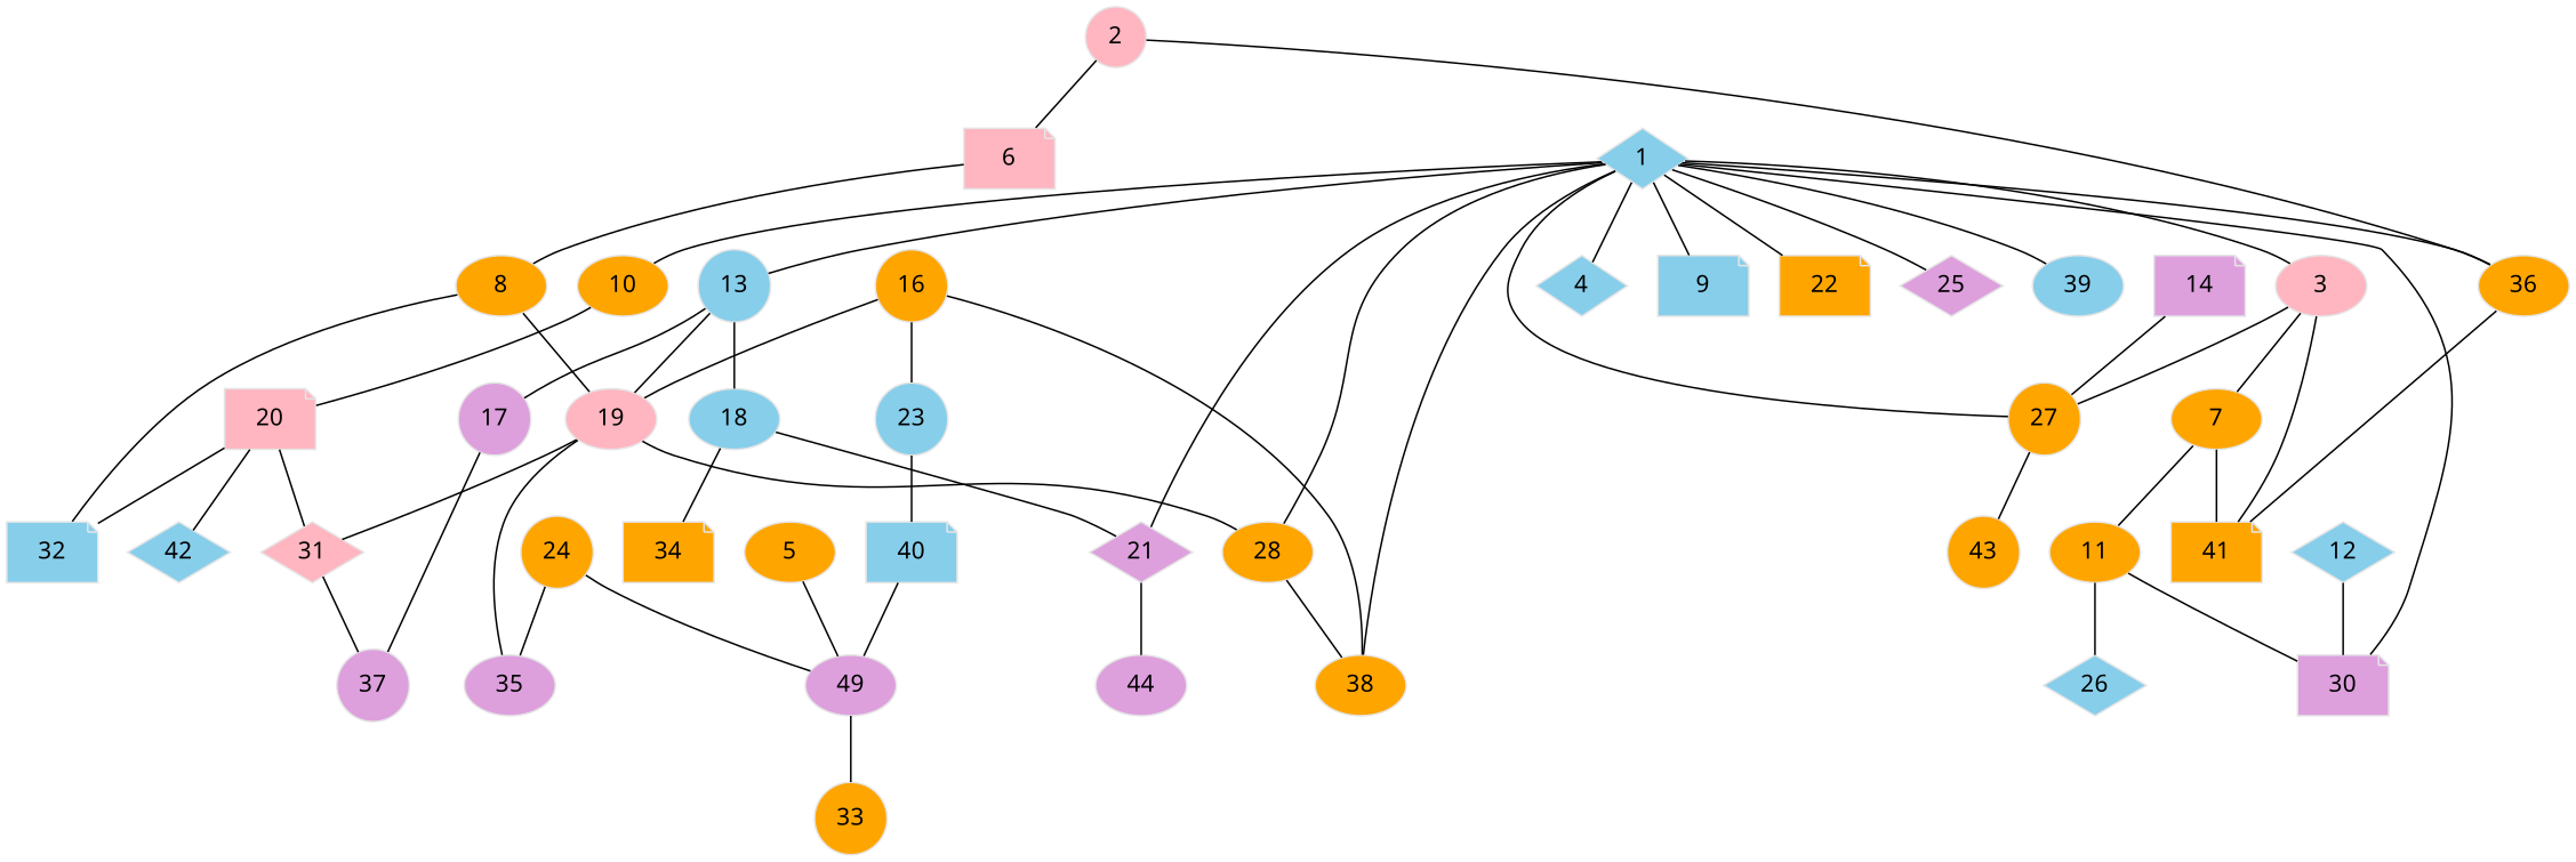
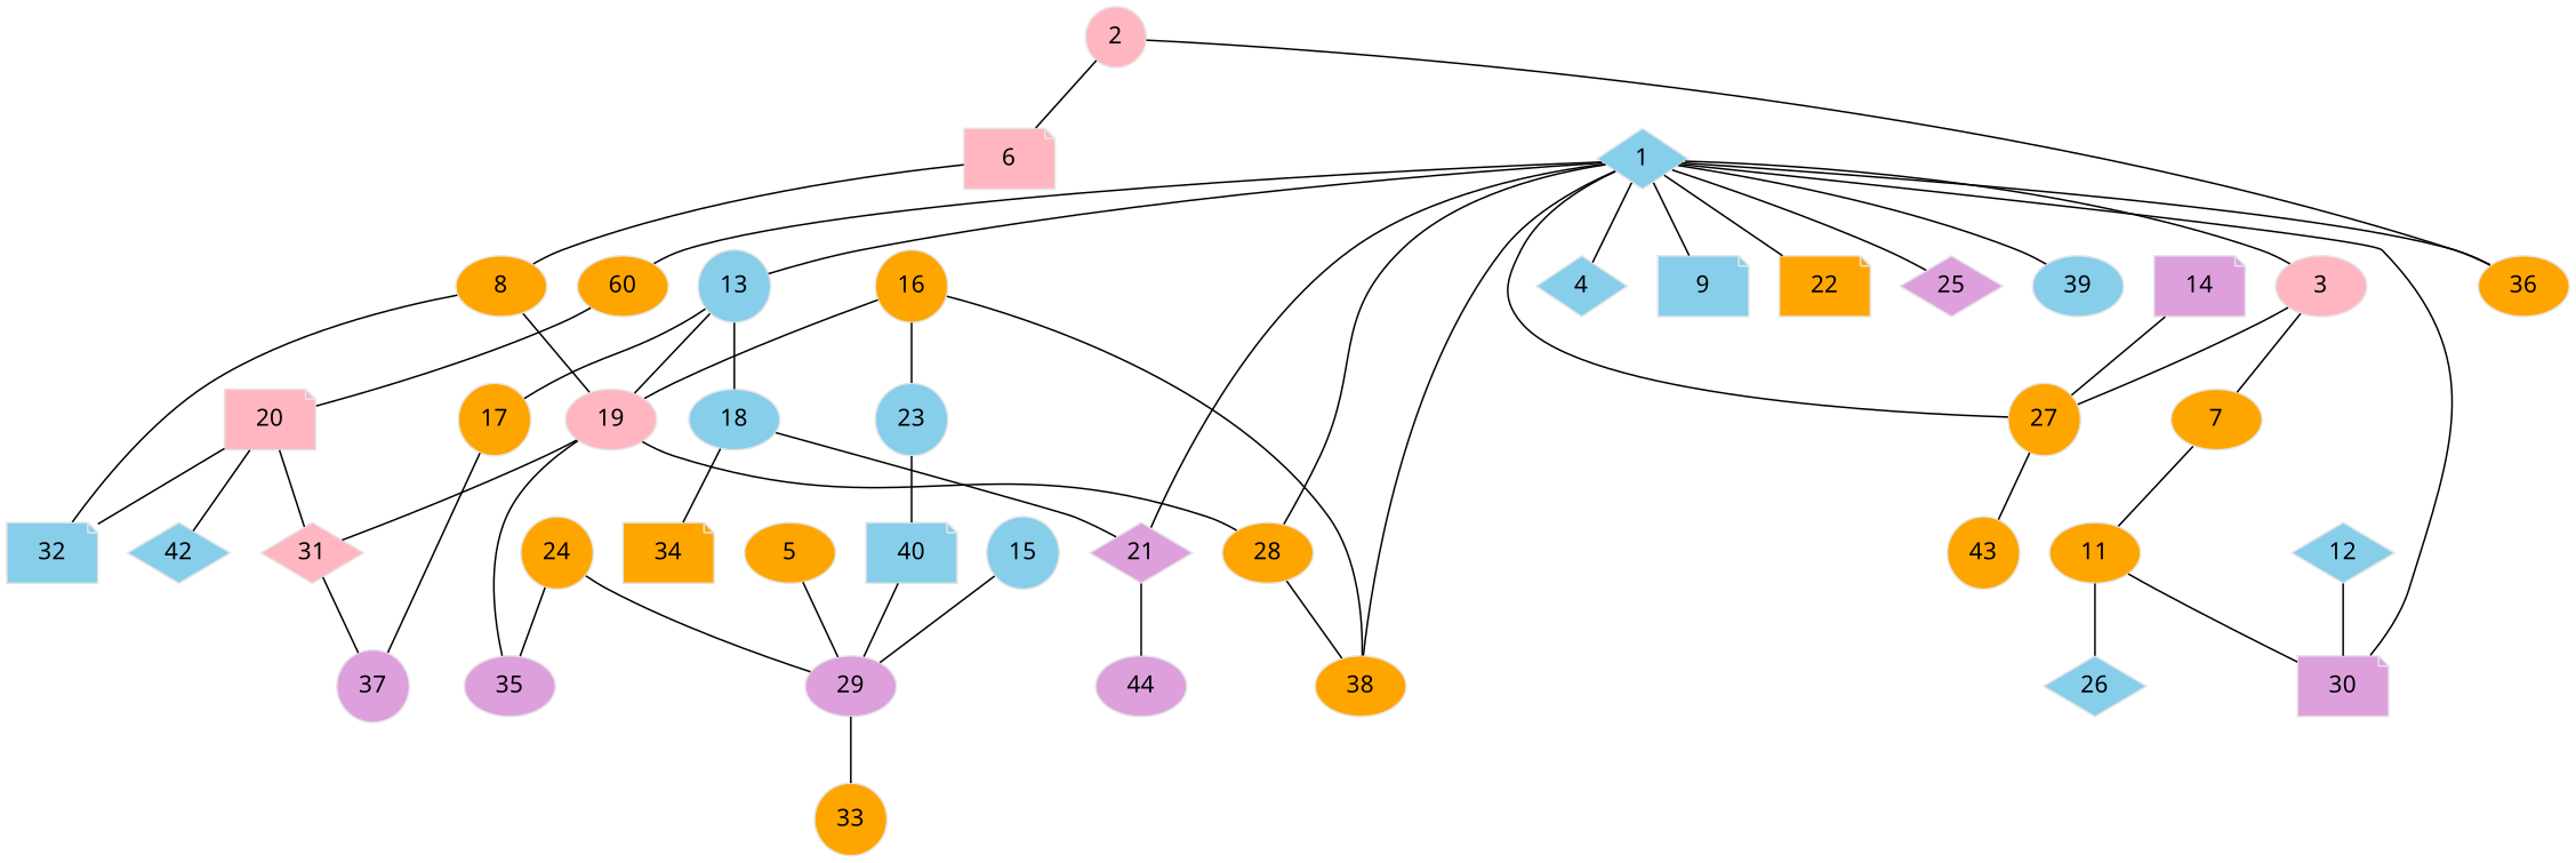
  graph {
    fontname="Noto Sans"
    node [color=gray90 fillcolor=orange fontname="Noto Sans" shape=ellipse style=filled]
    edge [fontname="Noto Sans" weight=1.0]
    1 [fillcolor=skyblue shape=diamond]
    3 [fillcolor=lightpink]
    4 [fillcolor=skyblue shape=diamond]
    9 [fillcolor=skyblue shape=note]
-   10
+   10 [label=60]
    13 [fillcolor=skyblue shape=circle]
    21 [fillcolor=plum shape=diamond]
    22 [shape=note]
    25 [fillcolor=plum shape=diamond]
    27 [shape=circle]
    28
    30 [fillcolor=plum shape=note]
    36
    38
    39 [fillcolor=skyblue]
    7
-   41 [shape=note]
    20 [fillcolor=lightpink shape=note]
    19 [fillcolor=lightpink]
-   17 [fillcolor=plum shape=circle]
+   17 [shape=circle]
    18 [fillcolor=skyblue]
    44 [fillcolor=plum]
    43 [shape=circle]
    2 [fillcolor=lightpink shape=circle]
    6 [fillcolor=lightpink shape=note]
    8
    11
-   29 [fillcolor=plum label=49]
+   29 [fillcolor=plum]
    5
    33 [shape=circle]
    32 [fillcolor=skyblue shape=note]
    26 [fillcolor=skyblue shape=diamond]
    31 [fillcolor=lightpink shape=diamond]
    35 [fillcolor=plum]
    42 [fillcolor=skyblue shape=diamond]
    12 [fillcolor=skyblue shape=diamond]
    37 [fillcolor=plum shape=circle]
    34 [shape=note]
    14 [fillcolor=plum shape=note]
+   15 [fillcolor=skyblue shape=circle]
    16 [shape=circle]
    23 [fillcolor=skyblue shape=circle]
    40 [fillcolor=skyblue shape=note]
    24 [shape=circle]
    1 -- 3
    1 -- 4
    1 -- 9
    1 -- 10
    1 -- 13
    1 -- 21
    1 -- 22
    1 -- 25
    1 -- 27
    1 -- 28
    1 -- 30
    1 -- 36
    1 -- 38
    1 -- 39
    3 -- 27
    3 -- 7
-   3 -- 41
    10 -- 20
    13 -- 19
    13 -- 17
    13 -- 18
    21 -- 44
    27 -- 43
    28 -- 38
-   36 -- 41
-   7 -- 41
    7 -- 11
    20 -- 32
    20 -- 31
    20 -- 42
    19 -- 28
    19 -- 31
    19 -- 35
    17 -- 37
    18 -- 21
    18 -- 34
    2 -- 36
    2 -- 6
    6 -- 8
    8 -- 19
    8 -- 32
    11 -- 30
    11 -- 26
    29 -- 33
    5 -- 29
    31 -- 37
    12 -- 30
    14 -- 27
+   15 -- 29
    16 -- 38
    16 -- 19
    16 -- 23
    23 -- 40
    40 -- 29
    24 -- 29
    24 -- 35
  }
